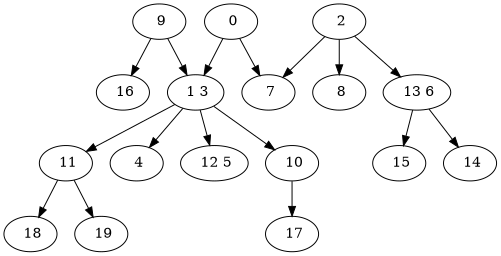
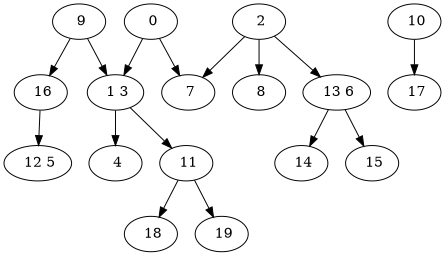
  digraph {
    " 0"
    " 1 3"
    " 7"
    " 12 5"
    " 10"
    " 11"
    " 4"
    " 2"
    " 13 6"
    " 8"
    " 9"
    " 16"
    " 17"
    " 18"
    " 19"
    " 15"
    " 14"
    " 0" -> " 1 3"
    " 0" -> " 7"
-   " 1 3" -> " 12 5"
-   " 1 3" -> " 10"
+   " 16" -> " 12 5"
    " 1 3" -> " 11"
    " 1 3" -> " 4"
    " 10" -> " 17"
    " 11" -> " 18"
    " 11" -> " 19"
    " 2" -> " 7"
    " 2" -> " 13 6"
    " 2" -> " 8"
    " 13 6" -> " 15"
    " 13 6" -> " 14"
    " 9" -> " 1 3"
    " 9" -> " 16"
  }
